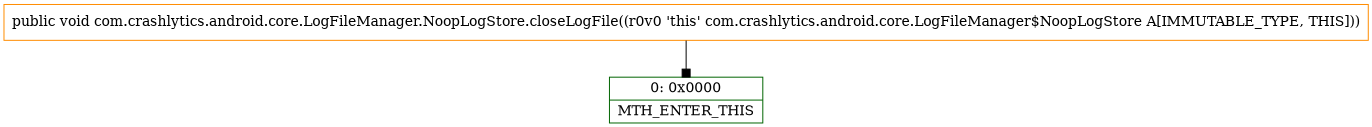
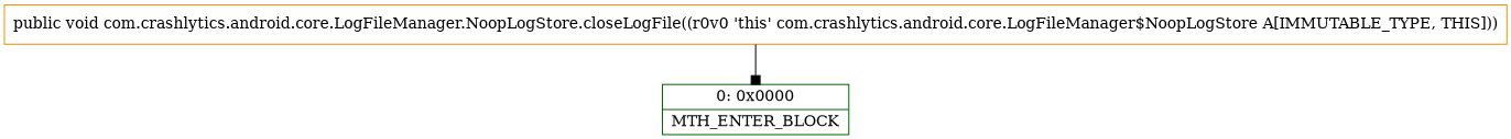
  digraph {
    node [shape=record]
-   n1 [color=darkgreen label="{0\:\ 0x0000|MTH_ENTER_THIS\l}"]
+   n1 [color=darkgreen label="{0\:\ 0x0000|MTH_ENTER_BLOCK\l}"]
    n2 [label="{public void com.crashlytics.android.core.LogFileManager.NoopLogStore.closeLogFile((r0v0 'this' com.crashlytics.android.core.LogFileManager$NoopLogStore A[IMMUTABLE_TYPE, THIS])) }" color=darkorange]
    subgraph cluster_1 {
      label="R(0)"
    }
    n2 -> n1 [arrowhead=box]
  }
